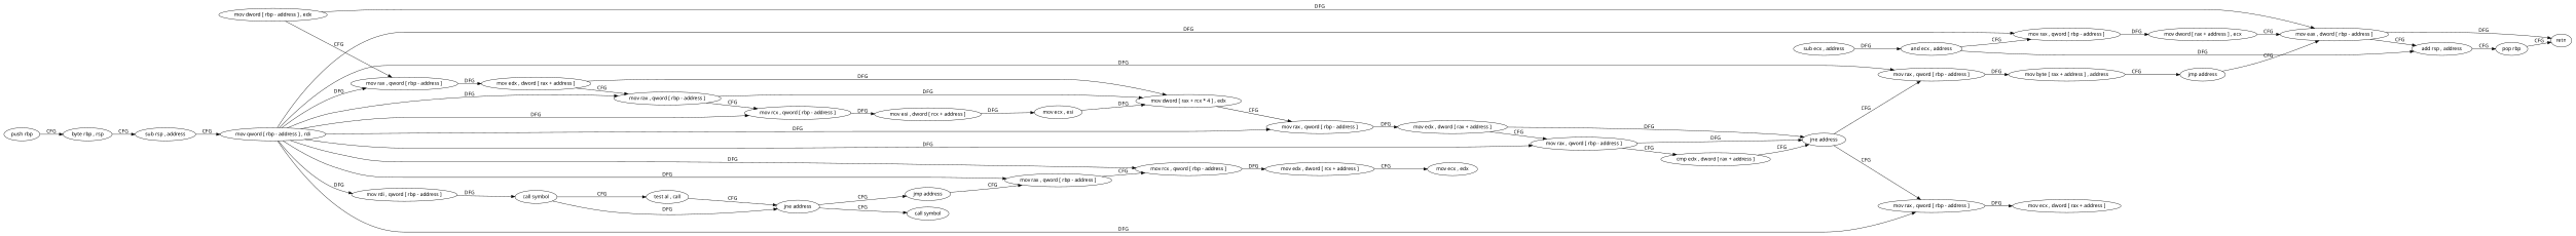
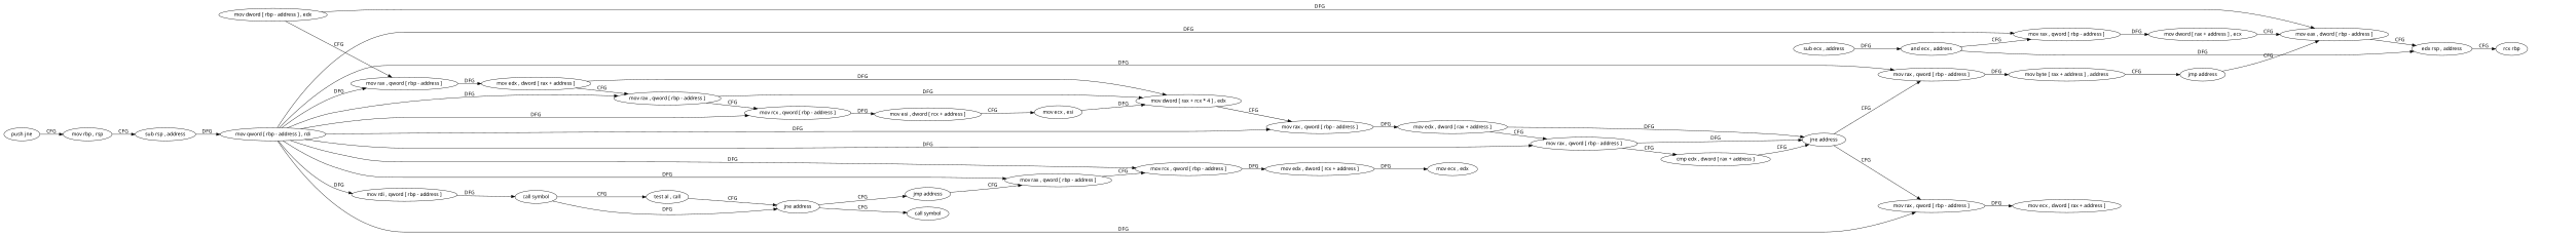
  digraph {
    fontname="Noto Sans"
    rankdir=LR
    node [fontname="Noto Sans"]
    edge [fontname="Noto Sans"]
-   n1 [label="push rbp"]
-   n2 [label="byte rbp , rsp"]
+   n1 [label="push jne"]
+   n2 [label="mov rbp , rsp"]
    n3 [label="sub rsp , address"]
    n4 [label="mov qword [ rbp - address ] , rdi"]
    n5 [label="mov rdi , qword [ rbp - address ]"]
    n6 [label="mov rax , qword [ rbp - address ]"]
    n7 [label="mov rcx , qword [ rbp - address ]"]
    n8 [label="mov rax , qword [ rbp - address ]"]
    n9 [label="mov rax , qword [ rbp - address ]"]
    n10 [label="mov rcx , qword [ rbp - address ]"]
    n11 [label="mov rax , qword [ rbp - address ]"]
    n12 [label="mov rax , qword [ rbp - address ]"]
    n13 [label="mov rax , qword [ rbp - address ]"]
    n14 [label="mov rax , qword [ rbp - address ]"]
    n15 [label="mov rax , qword [ rbp - address ]"]
    n16 [label="call symbol"]
    n17 [label="mov edx , dword [ rcx + address ]"]
    n18 [label="mov edx , dword [ rax + address ]"]
    n19 [label="mov dword [ rax + rcx * 4 ] , edx"]
    n20 [label="mov esi , dword [ rcx + address ]"]
    n21 [label="mov edx , dword [ rax + address ]"]
    n22 [label="jne address"]
    n23 [label="cmp edx , dword [ rax + address ]"]
    n24 [label="mov ecx , dword [ rax + address ]"]
    n25 [label="mov byte [ rax + address ] , address"]
    n26 [label="mov dword [ rax + address ] , ecx"]
    n27 [label="test al , call"]
    n28 [label="jne address"]
    n29 [label="call symbol"]
    n30 [label="jmp address"]
    n31 [label="mov ecx , edx"]
    n32 [label="mov dword [ rbp - address ] , edx"]
    n33 [label="mov eax , dword [ rbp - address ]"]
-   n34 [label="add rsp , address"]
-   n35 [label=retn]
+   n34 [label="edx rsp , address"]
    n36 [label="mov ecx , esi"]
    n37 [label="jmp address"]
    n38 [label="sub ecx , address"]
    n39 [label="and ecx , address"]
-   n40 [label="pop rbp"]
+   n40 [label="rcx rbp"]
    n1 -> n2 [label=CFG]
    n2 -> n3 [label=CFG]
-   n3 -> n4 [label=CFG]
+   n3 -> n4 [label=DFG]
    n4 -> n5 [label=DFG]
    n4 -> n6 [label=DFG]
    n4 -> n7 [label=DFG]
    n4 -> n8 [label=DFG]
    n4 -> n9 [label=DFG]
    n4 -> n10 [label=DFG]
    n4 -> n11 [label=DFG]
    n4 -> n12 [label=DFG]
    n4 -> n13 [label=DFG]
    n4 -> n14 [label=DFG]
    n4 -> n15 [label=DFG]
    n5 -> n16 [label=DFG]
    n6 -> n7 [label=CFG]
    n7 -> n17 [label=DFG]
    n8 -> n18 [label=DFG]
    n9 -> n10 [label=CFG]
    n9 -> n19 [label=DFG]
    n10 -> n20 [label=DFG]
    n11 -> n21 [label=DFG]
    n12 -> n22 [label=DFG]
    n12 -> n23 [label=CFG]
    n13 -> n24 [label=DFG]
    n14 -> n25 [label=DFG]
    n15 -> n26 [label=DFG]
    n16 -> n27 [label=CFG]
    n16 -> n28 [label=DFG]
-   n17 -> n31 [label=CFG]
+   n17 -> n31 [label=DFG]
    n18 -> n9 [label=CFG]
    n18 -> n19 [label=DFG]
    n19 -> n11 [label=CFG]
-   n20 -> n36 [label=DFG]
+   n20 -> n36 [label=CFG]
    n21 -> n12 [label=CFG]
    n21 -> n22 [label=DFG]
    n22 -> n13 [label=CFG]
    n22 -> n14 [label=CFG]
    n23 -> n22 [label=CFG]
    n25 -> n37 [label=CFG]
    n26 -> n33 [label=CFG]
    n27 -> n28 [label=CFG]
    n28 -> n29 [label=CFG]
    n28 -> n30 [label=CFG]
    n30 -> n6 [label=CFG]
    n32 -> n8 [label=CFG]
    n32 -> n33 [label=DFG]
    n33 -> n34 [label=CFG]
-   n33 -> n35 [label=DFG]
    n34 -> n40 [label=CFG]
    n36 -> n19 [label=DFG]
    n37 -> n33 [label=CFG]
    n38 -> n39 [label=DFG]
    n39 -> n15 [label=CFG]
    n39 -> n34 [label=DFG]
-   n40 -> n35 [label=CFG]
  }
